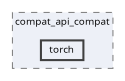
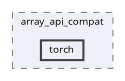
  digraph {
    compound=true
    fontname="Open Sans"
    n1 [color=grey25 fillcolor="#edf0f7" fontname="Open Sans" fontsize=10 height=0.2 label=torch shape=box style="filled,bold" width=0.4]
    subgraph cluster_1 {
      bgcolor="#edf0f7"
      fontsize=10
-     label=compat_api_compat
+     label=array_api_compat
      pencolor=grey50
      style="filled,dashed"
      n1
    }
  }
